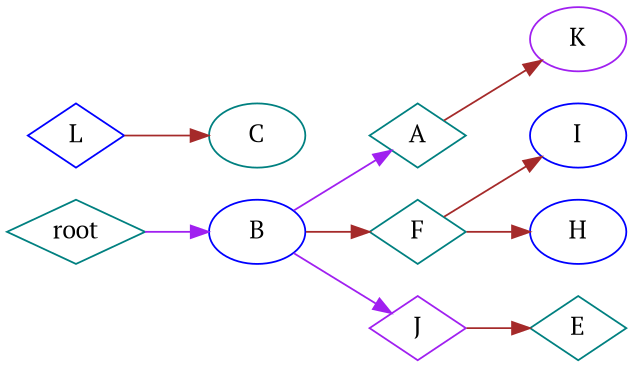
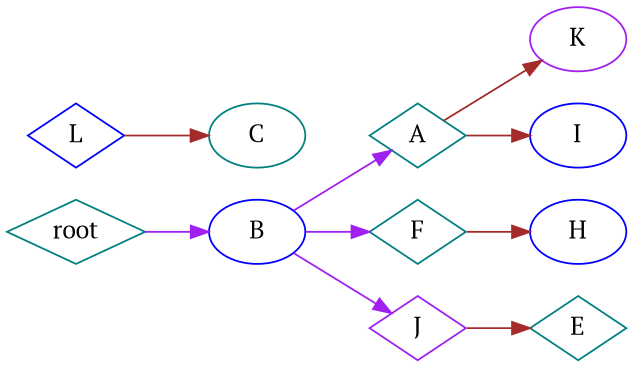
  strict digraph {
    fontname="PT Serif"
    rankdir=LR
    node [color=teal fontname="PT Serif" shape=diamond]
    edge [color=brown fontname="PT Serif"]
    n1 [label=root]
    n2 [color=blue label=B shape=ellipse]
    n3 [label=A]
    n4 [label=F]
    n5 [color=purple label=J]
    n6 [color=blue label=I shape=ellipse]
    n7 [color=purple label=K shape=ellipse]
    n8 [color=blue label=H shape=ellipse]
    n9 [label=E]
    n10 [label=C shape=ellipse]
    n11 [color=blue label=L]
    n1 -> n2 [color=purple]
    n2 -> n3 [color=purple]
-   n2 -> n4
+   n2 -> n4 [color=purple]
    n2 -> n5 [color=purple]
-   n4 -> n6
+   n3 -> n6
    n3 -> n7
    n4 -> n8
    n5 -> n9
    n11 -> n10
  }
